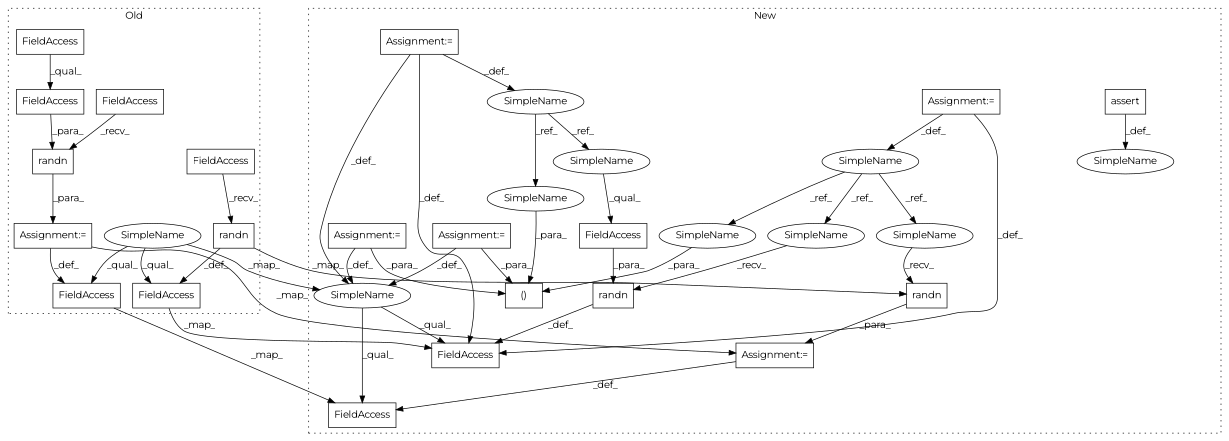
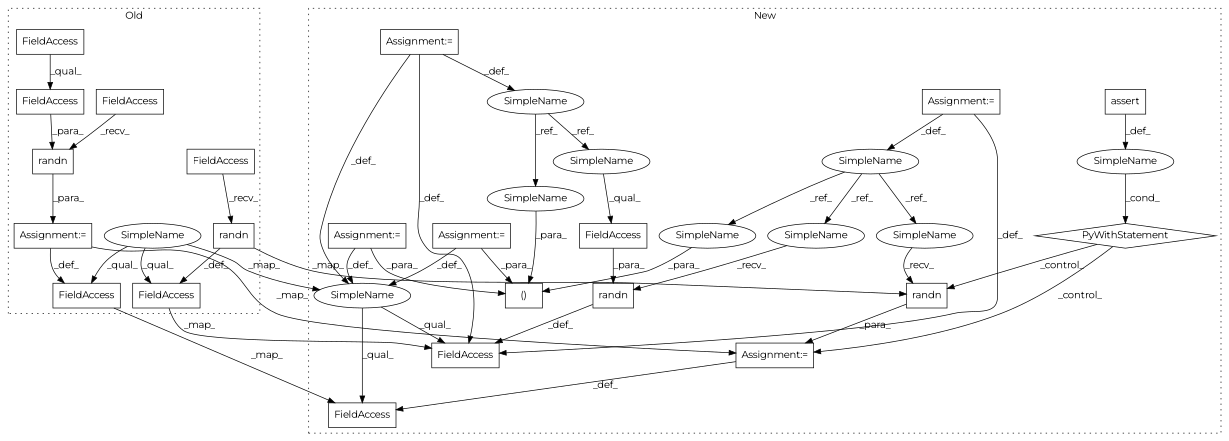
  digraph {
    fontname=Montserrat
    node [a=42 l=1 s=5684 shape=box fontname=Montserrat]
    edge [fontname=Montserrat]
    n1 [a=32 l="6,1" label=randn s="5678,5696"]
    n2 [a=22 l=8 label=FieldAccess s=5669]
    n3 [a=22 l=12 label=FieldAccess]
    n4 [a=22 l=6 label=FieldAccess]
    n5 [a=7 label="Assignment:=" s=5668]
    n6 [a=22 l=3 label=FieldAccess s=5665]
    n7 [label=SimpleName s=5536 shape=ellipse]
    n8 [a=22 l=3 label=FieldAccess s=5807]
    n9 [a=32 l="6,1" label=randn s="5820,5830"]
    n10 [a=22 l=8 label=FieldAccess s=5811]
    n11 [a=32 l="13,1" label=assert s="6375,6406"]
+   n12 [a=104 l="10,2" label=PyWithStatement s="6360,6407" shape=diamond]
    n13 [label=SimpleName shape=ellipse l="" s=""]
    n14 [a=7 label="Assignment:=" s=6422]
    n15 [a=7 l=3 label="Assignment:=" s=6063]
    n16 [a=106 l=48 label="()" s=6151]
    n17 [l=3 label=SimpleName s=6063 shape=ellipse]
    n18 [a=32 l="6,1" label=randn s="6338,6351"]
    n19 [label=SimpleName s=6022 shape=ellipse]
    n20 [a=22 l=7 label=FieldAccess s=6344]
    n21 [a=7 label="Assignment:=" s=6022]
    n22 [a=7 l=4 label="Assignment:=" s=6008]
    n23 [a=7 label="Assignment:=" s=6033]
    n24 [a=22 l=3 label=FieldAccess s=6419]
    n25 [label=SimpleName s=6221 shape=ellipse]
    n26 [a=22 l=3 label=FieldAccess s=6330]
    n27 [a=32 l="6,1" label=randn s="6427,6437"]
    n28 [label=SimpleName s=6344 shape=ellipse]
    n29 [label=SimpleName s=6151 shape=ellipse]
    n30 [l=3 label=SimpleName s=6196 shape=ellipse]
    n31 [l=3 label=SimpleName s=6334 shape=ellipse]
    n32 [l=3 label=SimpleName s=6423 shape=ellipse]
    subgraph cluster_1 {
      label=Old
      style=dotted
      n1
      n2
      n3
      n4
      n5
      n6
      n7
      n8
      n9
      n10
    }
    subgraph cluster_2 {
      label=New
      style=dotted
      n11
+     n12
      n13
      n14
      n15
      n16
      n17
      n18
      n19
      n20
      n21
      n22
      n23
      n24
      n25
      n26
      n27
      n28
      n29
      n30
      n31
      n32
    }
    n1 -> n5 [label=_para_]
    n2 -> n1 [label=_recv_]
    n3 -> n1 [label=_para_]
    n4 -> n3 [label=_qual_]
    n5 -> n6 [label=_def_]
    n5 -> n14 [label=_map_]
    n6 -> n24 [label=_map_]
    n7 -> n6 [label=_qual_]
    n7 -> n8 [label=_qual_]
    n7 -> n25 [label=_map_]
    n8 -> n26 [label=_map_]
    n9 -> n8 [label=_def_]
    n9 -> n27 [label=_map_]
    n10 -> n9 [label=_recv_]
    n11 -> n13 [label=_def_]
+   n12 -> n14 [label=_control_]
+   n12 -> n27 [label=_control_]
+   n13 -> n12 [label=_cond_]
    n14 -> n24 [label=_def_]
    n15 -> n17 [label=_def_]
    n15 -> n26 [label=_def_]
    n17 -> n30 [label=_ref_]
    n17 -> n31 [label=_ref_]
    n17 -> n32 [label=_ref_]
    n18 -> n26 [label=_def_]
    n19 -> n28 [label=_ref_]
    n19 -> n29 [label=_ref_]
    n20 -> n18 [label=_para_]
    n21 -> n19 [label=_def_]
    n21 -> n25 [label=_def_]
    n21 -> n26 [label=_def_]
    n22 -> n16 [label=_para_]
    n22 -> n25 [label=_def_]
    n23 -> n16 [label=_para_]
    n23 -> n25 [label=_def_]
    n25 -> n24 [label=_qual_]
    n25 -> n26 [label=_qual_]
    n27 -> n14 [label=_para_]
    n28 -> n20 [label=_qual_]
    n29 -> n16 [label=_para_]
    n30 -> n16 [label=_para_]
    n31 -> n18 [label=_recv_]
    n32 -> n27 [label=_recv_]
  }
